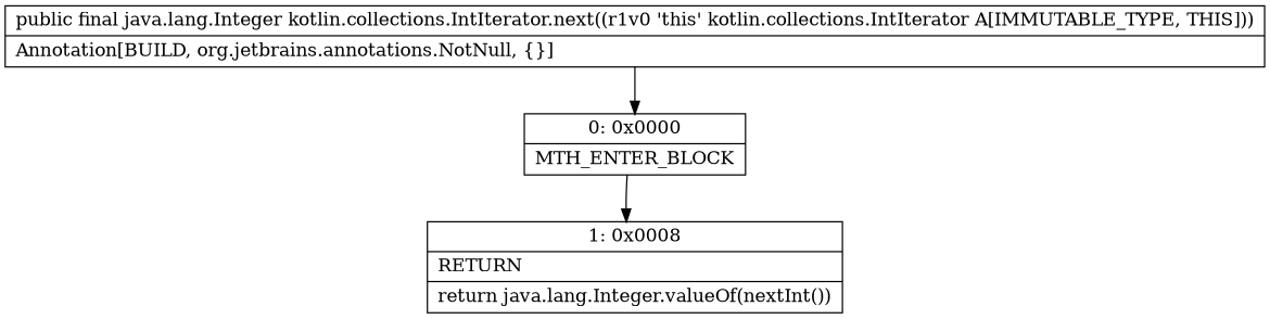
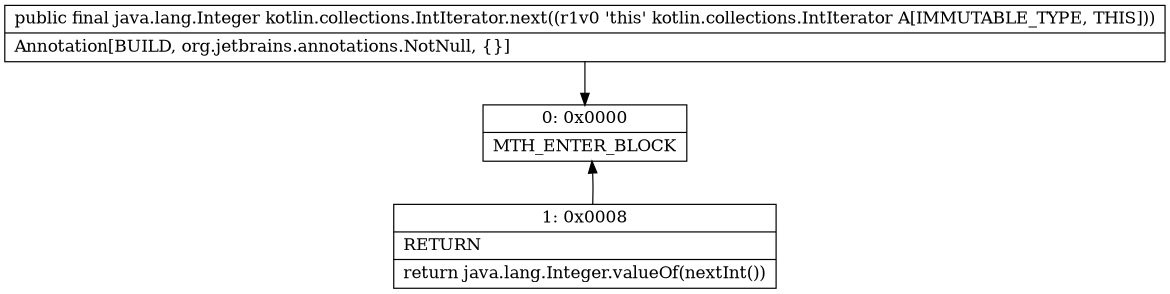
  digraph {
    node [shape=record]
    n1 [label="{0\:\ 0x0000|MTH_ENTER_BLOCK\l}"]
    n2 [label="{1\:\ 0x0008|RETURN\l|return java.lang.Integer.valueOf(nextInt())\l}"]
    n3 [label="{public final java.lang.Integer kotlin.collections.IntIterator.next((r1v0 'this' kotlin.collections.IntIterator A[IMMUTABLE_TYPE, THIS]))  | Annotation[BUILD, org.jetbrains.annotations.NotNull, \{\}]\l}"]
-   n1 -> n2
+   n2 -> n1
    n3 -> n1
  }
